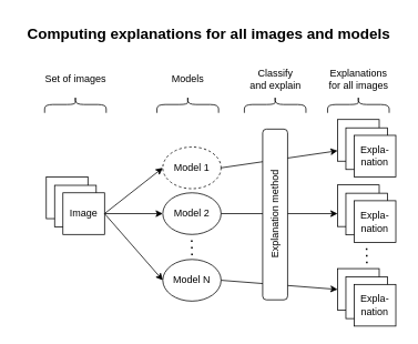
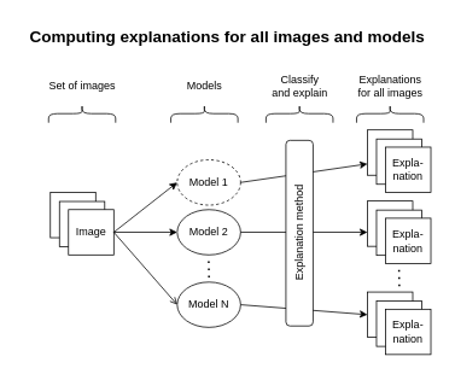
  <mxCell id="0" />
  <mxCell id="1" parent="0" />
  <mxCell id="2" value="Model 1" style="ellipse;whiteSpace=wrap;html=1;dashed=1;" vertex="1" parent="1"><mxGeometry x="195" y="176" width="70" height="50" as="geometry" /></mxCell>
  <mxCell id="3" value="Model 2" style="ellipse;whiteSpace=wrap;html=1;" vertex="1" parent="1"><mxGeometry x="195" y="231" width="70" height="50" as="geometry" /></mxCell>
  <mxCell id="4" value="Model N" style="ellipse;whiteSpace=wrap;html=1;" vertex="1" parent="1"><mxGeometry x="195" y="311" width="70" height="50" as="geometry" /></mxCell>
  <mxCell id="5" value="" style="whiteSpace=wrap;html=1;aspect=fixed;" vertex="1" parent="1"><mxGeometry x="55" y="212" width="50" height="50" as="geometry" /></mxCell>
  <mxCell id="6" value="" style="whiteSpace=wrap;html=1;aspect=fixed;" vertex="1" parent="1"><mxGeometry x="65" y="222" width="50" height="50" as="geometry" /></mxCell>
  <mxCell id="7" style="edgeStyle=orthogonalEdgeStyle;rounded=0;orthogonalLoop=1;jettySize=auto;html=1;entryX=0;entryY=0.5;entryDx=0;entryDy=0;" edge="1" parent="1" source="8" target="3"><mxGeometry relative="1" as="geometry" /></mxCell>
  <mxCell id="8" value="Image" style="whiteSpace=wrap;html=1;aspect=fixed;" vertex="1" parent="1"><mxGeometry x="75" y="231" width="50" height="50" as="geometry" /></mxCell>
  <mxCell id="9" value="" style="endArrow=classic;html=1;rounded=0;exitX=1;exitY=0.5;exitDx=0;exitDy=0;entryX=0;entryY=0.5;entryDx=0;entryDy=0;" edge="1" parent="1" source="8" target="2"><mxGeometry width="50" height="50" relative="1" as="geometry"><mxPoint x="155" y="244" as="sourcePoint" /><mxPoint x="205" y="194" as="targetPoint" /></mxGeometry></mxCell>
- <mxCell id="10" value="" style="endArrow=classic;html=1;rounded=0;exitX=1;exitY=0.5;exitDx=0;exitDy=0;entryX=0;entryY=0.5;entryDx=0;entryDy=0;" edge="1" parent="1" source="8" target="4"><mxGeometry width="50" height="50" relative="1" as="geometry"><mxPoint x="125" y="282" as="sourcePoint" /><mxPoint x="175" y="232" as="targetPoint" /></mxGeometry></mxCell>
+ <mxCell id="10" value="" style="endArrow=open;html=1;rounded=0;exitX=1;exitY=0.5;exitDx=0;exitDy=0;entryX=0;entryY=0.5;entryDx=0;entryDy=0;" edge="1" parent="1" source="8" target="4"><mxGeometry width="50" height="50" relative="1" as="geometry"><mxPoint x="125" y="282" as="sourcePoint" /><mxPoint x="175" y="232" as="targetPoint" /></mxGeometry></mxCell>
  <mxCell id="11" value="" style="endArrow=none;dashed=1;html=1;dashPattern=1 3;strokeWidth=2;rounded=0;" edge="1" parent="1"><mxGeometry width="50" height="50" relative="1" as="geometry"><mxPoint x="230.09" y="306" as="sourcePoint" /><mxPoint x="229.69" y="284" as="targetPoint" /></mxGeometry></mxCell>
  <mxCell id="12" value="&lt;span style=&quot;color: rgba(0, 0, 0, 0); font-family: monospace; font-size: 0px; text-align: start; background-color: rgb(251, 251, 251);&quot;&gt;%3CmxGraphModel%3E%3Croot%3E%3CmxCell%20id%3D%220%22%2F%3E%3CmxCell%20id%3D%221%22%20parent%3D%220%22%2F%3E%3CmxCell%20id%3D%222%22%20value%3D%22%22%20style%3D%22whiteSpace%3Dwrap%3Bhtml%3D1%3Baspect%3Dfixed%3B%22%20vertex%3D%221%22%20parent%3D%221%22%3E%3CmxGeometry%20x%3D%22370%22%20y%3D%22139.5%22%20width%3D%2250%22%20height%3D%2250%22%20as%3D%22geometry%22%2F%3E%3C%2FmxCell%3E%3CmxCell%20id%3D%223%22%20value%3D%22%22%20style%3D%22whiteSpace%3Dwrap%3Bhtml%3D1%3Baspect%3Dfixed%3B%22%20vertex%3D%221%22%20parent%3D%221%22%3E%3CmxGeometry%20x%3D%22380%22%20y%3D%22149.5%22%20width%3D%2250%22%20height%3D%2250%22%20as%3D%22geometry%22%2F%3E%3C%2FmxCell%3E%3CmxCell%20id%3D%224%22%20value%3D%22%22%20style%3D%22whiteSpace%3Dwrap%3Bhtml%3D1%3Baspect%3Dfixed%3B%22%20vertex%3D%221%22%20parent%3D%221%22%3E%3CmxGeometry%20x%3D%22390%22%20y%3D%22158.5%22%20width%3D%2250%22%20height%3D%2250%22%20as%3D%22geometry%22%2F%3E%3C%2FmxCell%3E%3C%2Froot%3E%3C%2FmxGraphModel%3E&lt;/span&gt;" style="edgeLabel;html=1;align=center;verticalAlign=middle;resizable=0;points=[];" vertex="1" connectable="0" parent="11"><mxGeometry x="0.387" y="2" relative="1" as="geometry"><mxPoint as="offset" /></mxGeometry></mxCell>
  <mxCell id="13" value="" style="whiteSpace=wrap;html=1;aspect=fixed;" vertex="1" parent="1"><mxGeometry x="405" y="143" width="50" height="50" as="geometry" /></mxCell>
  <mxCell id="14" value="" style="whiteSpace=wrap;html=1;aspect=fixed;" vertex="1" parent="1"><mxGeometry x="415" y="153" width="50" height="50" as="geometry" /></mxCell>
  <mxCell id="15" value="Expla-&lt;div&gt;nation&lt;/div&gt;" style="whiteSpace=wrap;html=1;aspect=fixed;" vertex="1" parent="1"><mxGeometry x="425" y="162" width="50" height="50" as="geometry" /></mxCell>
  <mxCell id="16" value="" style="whiteSpace=wrap;html=1;aspect=fixed;" vertex="1" parent="1"><mxGeometry x="405" y="221.5" width="50" height="50" as="geometry" /></mxCell>
  <mxCell id="17" value="" style="whiteSpace=wrap;html=1;aspect=fixed;" vertex="1" parent="1"><mxGeometry x="415" y="231.5" width="50" height="50" as="geometry" /></mxCell>
  <mxCell id="18" value="Expla-&lt;div&gt;nation&lt;/div&gt;" style="whiteSpace=wrap;html=1;aspect=fixed;" vertex="1" parent="1"><mxGeometry x="425" y="240.5" width="50" height="50" as="geometry" /></mxCell>
  <mxCell id="19" value="" style="whiteSpace=wrap;html=1;aspect=fixed;" vertex="1" parent="1"><mxGeometry x="405" y="322" width="50" height="50" as="geometry" /></mxCell>
  <mxCell id="20" value="" style="whiteSpace=wrap;html=1;aspect=fixed;" vertex="1" parent="1"><mxGeometry x="415" y="332" width="50" height="50" as="geometry" /></mxCell>
  <mxCell id="21" value="Expla-&lt;div&gt;nation&lt;/div&gt;" style="whiteSpace=wrap;html=1;aspect=fixed;" vertex="1" parent="1"><mxGeometry x="425" y="341" width="50" height="50" as="geometry" /></mxCell>
  <mxCell id="22" value="" style="endArrow=classic;html=1;rounded=0;exitX=1;exitY=0.5;exitDx=0;exitDy=0;entryX=0;entryY=0.5;entryDx=0;entryDy=0;" edge="1" parent="1" source="4" target="19"><mxGeometry width="50" height="50" relative="1" as="geometry"><mxPoint x="295" y="331" as="sourcePoint" /><mxPoint x="345" y="281" as="targetPoint" /></mxGeometry></mxCell>
  <mxCell id="23" value="" style="endArrow=classic;html=1;rounded=0;exitX=1;exitY=0.5;exitDx=0;exitDy=0;entryX=0;entryY=0.69;entryDx=0;entryDy=0;entryPerimeter=0;" edge="1" parent="1" source="3" target="16"><mxGeometry width="50" height="50" relative="1" as="geometry"><mxPoint x="265" y="281" as="sourcePoint" /><mxPoint x="315" y="231" as="targetPoint" /></mxGeometry></mxCell>
  <mxCell id="24" value="" style="endArrow=classic;html=1;rounded=0;exitX=1;exitY=0.5;exitDx=0;exitDy=0;entryX=0;entryY=0.75;entryDx=0;entryDy=0;" edge="1" parent="1" source="2" target="13"><mxGeometry width="50" height="50" relative="1" as="geometry"><mxPoint x="255" y="222" as="sourcePoint" /><mxPoint x="305" y="172" as="targetPoint" /></mxGeometry></mxCell>
  <mxCell id="25" value="" style="endArrow=none;dashed=1;html=1;dashPattern=1 3;strokeWidth=2;rounded=0;" edge="1" parent="1"><mxGeometry width="50" height="50" relative="1" as="geometry"><mxPoint x="440.2" y="315.5" as="sourcePoint" /><mxPoint x="439.8" y="293.5" as="targetPoint" /></mxGeometry></mxCell>
  <mxCell id="26" value="&lt;span style=&quot;color: rgba(0, 0, 0, 0); font-family: monospace; font-size: 0px; text-align: start; background-color: rgb(251, 251, 251);&quot;&gt;%3CmxGraphModel%3E%3Croot%3E%3CmxCell%20id%3D%220%22%2F%3E%3CmxCell%20id%3D%221%22%20parent%3D%220%22%2F%3E%3CmxCell%20id%3D%222%22%20value%3D%22%22%20style%3D%22whiteSpace%3Dwrap%3Bhtml%3D1%3Baspect%3Dfixed%3B%22%20vertex%3D%221%22%20parent%3D%221%22%3E%3CmxGeometry%20x%3D%22370%22%20y%3D%22139.5%22%20width%3D%2250%22%20height%3D%2250%22%20as%3D%22geometry%22%2F%3E%3C%2FmxCell%3E%3CmxCell%20id%3D%223%22%20value%3D%22%22%20style%3D%22whiteSpace%3Dwrap%3Bhtml%3D1%3Baspect%3Dfixed%3B%22%20vertex%3D%221%22%20parent%3D%221%22%3E%3CmxGeometry%20x%3D%22380%22%20y%3D%22149.5%22%20width%3D%2250%22%20height%3D%2250%22%20as%3D%22geometry%22%2F%3E%3C%2FmxCell%3E%3CmxCell%20id%3D%224%22%20value%3D%22%22%20style%3D%22whiteSpace%3Dwrap%3Bhtml%3D1%3Baspect%3Dfixed%3B%22%20vertex%3D%221%22%20parent%3D%221%22%3E%3CmxGeometry%20x%3D%22390%22%20y%3D%22158.5%22%20width%3D%2250%22%20height%3D%2250%22%20as%3D%22geometry%22%2F%3E%3C%2FmxCell%3E%3C%2Froot%3E%3C%2FmxGraphModel%3E&lt;/span&gt;" style="edgeLabel;html=1;align=center;verticalAlign=middle;resizable=0;points=[];" vertex="1" connectable="0" parent="25"><mxGeometry x="0.387" y="2" relative="1" as="geometry"><mxPoint as="offset" /></mxGeometry></mxCell>
  <mxCell id="27" value="Explanation method" style="rounded=1;whiteSpace=wrap;html=1;rotation=-90;" vertex="1" parent="1"><mxGeometry x="227.5" y="242" width="205" height="30" as="geometry" /></mxCell>
  <mxCell id="28" value="" style="shape=curlyBracket;whiteSpace=wrap;html=1;rounded=1;labelPosition=left;verticalLabelPosition=middle;align=right;verticalAlign=middle;rotation=90;" vertex="1" parent="1"><mxGeometry x="80" y="88" width="20" height="74" as="geometry" /></mxCell>
  <mxCell id="29" value="" style="shape=curlyBracket;whiteSpace=wrap;html=1;rounded=1;labelPosition=left;verticalLabelPosition=middle;align=right;verticalAlign=middle;rotation=90;" vertex="1" parent="1"><mxGeometry x="215" y="88" width="20" height="74" as="geometry" /></mxCell>
  <mxCell id="30" value="" style="shape=curlyBracket;whiteSpace=wrap;html=1;rounded=1;labelPosition=left;verticalLabelPosition=middle;align=right;verticalAlign=middle;rotation=90;" vertex="1" parent="1"><mxGeometry x="420" y="88" width="20" height="74" as="geometry" /></mxCell>
  <mxCell id="31" value="" style="shape=curlyBracket;whiteSpace=wrap;html=1;rounded=1;labelPosition=left;verticalLabelPosition=middle;align=right;verticalAlign=middle;rotation=90;" vertex="1" parent="1"><mxGeometry x="320" y="88" width="20" height="74" as="geometry" /></mxCell>
  <mxCell id="32" value="Set of images" style="text;html=1;align=center;verticalAlign=middle;resizable=0;points=[];autosize=1;strokeColor=none;fillColor=none;" vertex="1" parent="1"><mxGeometry x="40" y="80" width="100" height="30" as="geometry" /></mxCell>
  <mxCell id="33" value="Models" style="text;html=1;align=center;verticalAlign=middle;resizable=0;points=[];autosize=1;strokeColor=none;fillColor=none;" vertex="1" parent="1"><mxGeometry x="195" y="80" width="60" height="30" as="geometry" /></mxCell>
  <mxCell id="34" value="Classify&lt;div&gt;&lt;span style=&quot;background-color: initial;&quot;&gt;and e&lt;/span&gt;&lt;span style=&quot;background-color: initial;&quot;&gt;xplain&lt;/span&gt;&lt;/div&gt;" style="text;html=1;align=center;verticalAlign=middle;resizable=0;points=[];autosize=1;strokeColor=none;fillColor=none;" vertex="1" parent="1"><mxGeometry x="290" width="80" height="40" as="geometry" y="75" /></mxCell>
  <mxCell id="35" value="Explanations&lt;div&gt;for all images&lt;/div&gt;" style="text;html=1;align=center;verticalAlign=middle;resizable=0;points=[];autosize=1;strokeColor=none;fillColor=none;" vertex="1" parent="1"><mxGeometry x="385" width="90" height="40" as="geometry" y="75" /></mxCell>
  <mxCell id="36" value="&lt;div&gt;&lt;b style=&quot;background-color: initial;&quot;&gt;&lt;font style=&quot;font-size: 18px;&quot;&gt;Computing explanations for all images and models&lt;/font&gt;&lt;/b&gt;&lt;br&gt;&lt;/div&gt;" style="text;html=1;align=center;verticalAlign=middle;resizable=0;points=[];autosize=1;strokeColor=none;fillColor=none;" vertex="1" parent="1"><mxGeometry x="20" y="20" width="460" height="40" as="geometry" /></mxCell>
